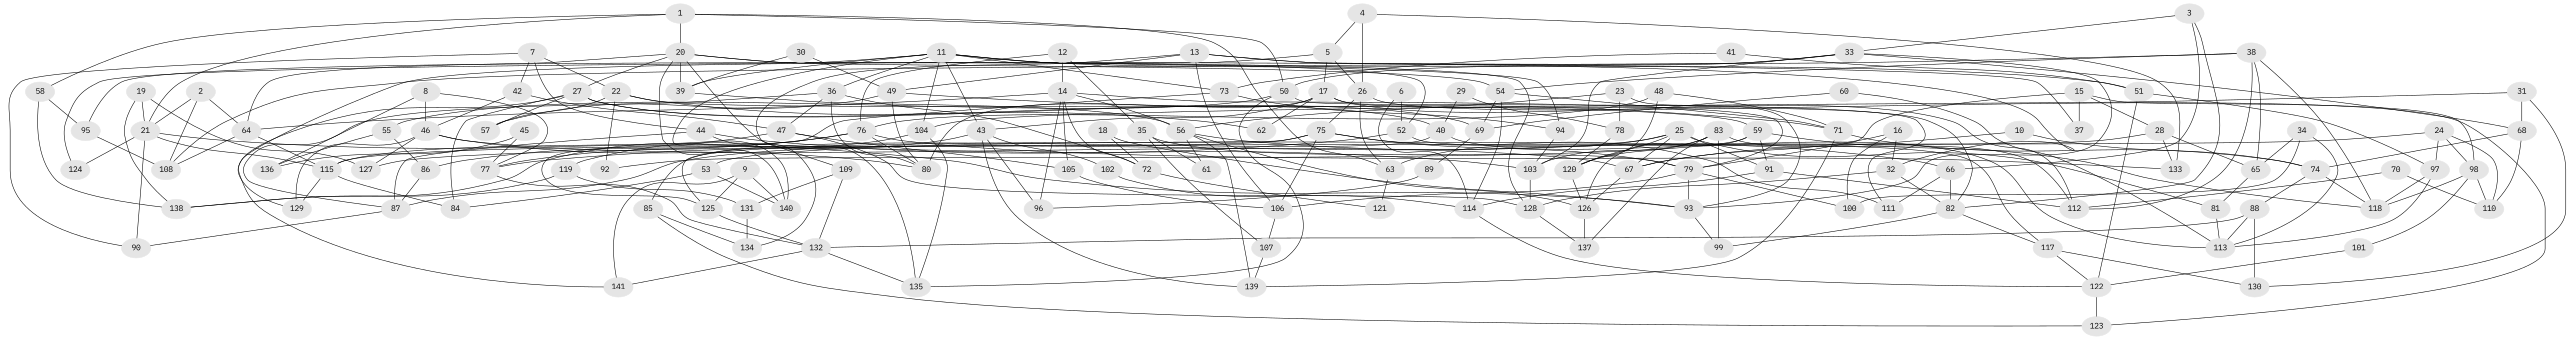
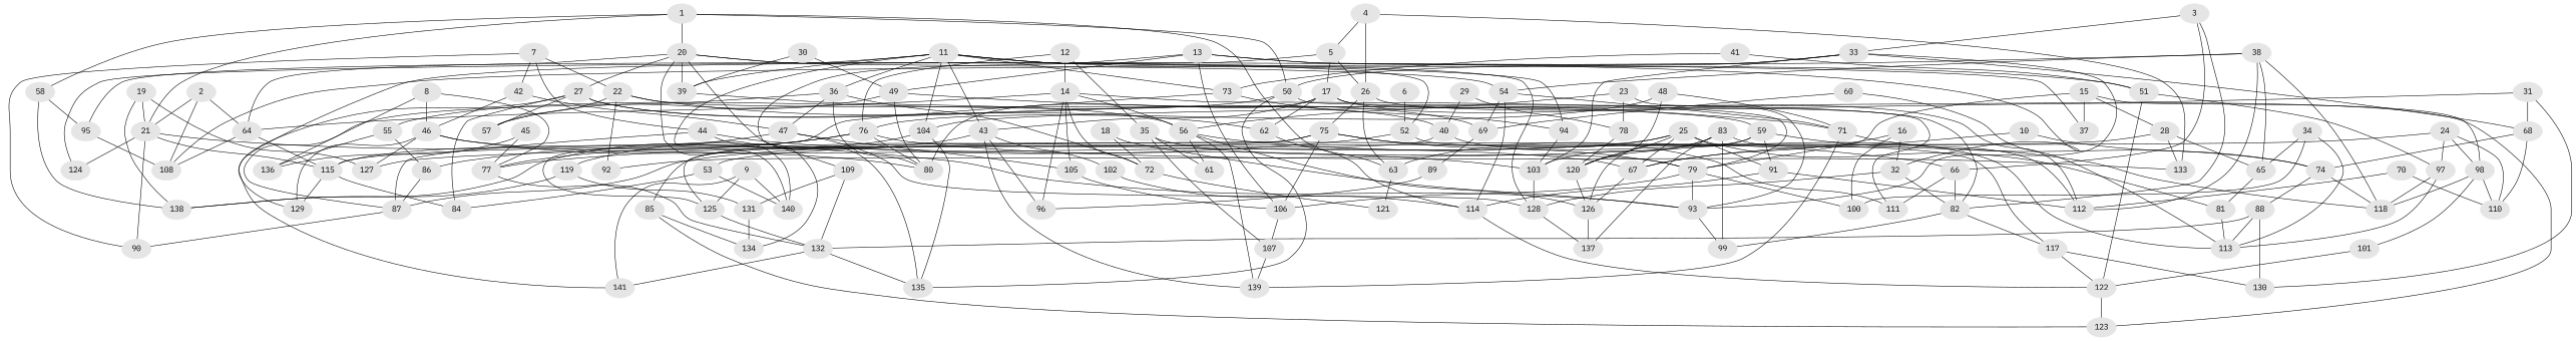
  graph {
    fontname="IBM Plex Mono"
    node [color=gray90 fontname="IBM Plex Mono" style=filled]
    edge [fontname="IBM Plex Mono"]
    1
    20
    21
    50
    58
    63
    64
    52
    140
    39
    27
    54
    135
    90
    124
    93
    115
    55
    111
    95
    138
    121
    2
    108
    3
    33
    66
    82
    68
    103
    129
    117
    99
    4
    5
    26
    133
    17
    75
    123
    43
    62
    80
    112
    6
    114
    77
    122
    7
    22
    42
    44
    57
    59
    92
    46
    47
    87
    134
    8
    136
    67
    127
    132
    9
    125
    141
    10
    74
    126
    118
    88
    11
    36
    51
    73
    94
    104
    128
    72
    56
    96
    102
    119
    139
    97
    137
    12
    14
    35
    76
    79
    105
    61
    107
    86
    13
    32
    37
    49
    106
    109
    71
    131
    100
    15
    28
    98
    53
    65
    110
    101
    16
    18
    19
    40
    69
    84
    91
    23
    78
    120
    24
    113
    25
    81
    85
    89
    29
    30
    31
    130
    34
    38
    41
    45
    48
    60
    70
    83
    1 -- 20
    1 -- 21
    1 -- 50
    1 -- 58
    1 -- 63
    20 -- 64
    20 -- 52
    20 -- 140
    20 -- 39
    20 -- 27
    20 -- 54
    20 -- 135
    21 -- 90
    21 -- 124
    21 -- 93
    21 -- 115
    50 -- 135
    50 -- 55
    50 -- 111
    58 -- 95
    58 -- 138
    63 -- 121
    64 -- 115
    64 -- 108
    52 -- 117
    52 -- 77
    39 -- 56
    27 -- 57
    27 -- 141
    27 -- 40
    27 -- 69
    27 -- 84
    54 -- 114
    54 -- 71
    54 -- 69
    93 -- 99
    115 -- 129
    115 -- 84
    55 -- 136
    55 -- 86
    95 -- 108
    2 -- 21
    2 -- 64
    2 -- 108
    3 -- 33
    3 -- 66
    3 -- 82
    33 -- 50
    33 -- 93
    33 -- 68
    33 -- 103
    33 -- 129
    66 -- 111
    66 -- 82
    82 -- 117
    82 -- 99
    68 -- 74
    68 -- 110
    103 -- 128
    117 -- 122
    117 -- 130
    4 -- 5
    4 -- 26
    4 -- 133
    5 -- 95
    5 -- 26
    5 -- 17
    26 -- 63
    26 -- 75
    26 -- 123
    17 -- 82
    17 -- 43
    17 -- 62
    17 -- 80
    17 -- 112
    75 -- 115
    75 -- 111
    75 -- 125
    75 -- 79
    75 -- 106
    43 -- 96
    43 -- 102
    43 -- 119
    43 -- 139
    6 -- 52
-   6 -- 114
+   62 -- 114
    114 -- 122
    77 -- 132
    122 -- 123
    7 -- 90
    7 -- 22
    7 -- 42
    7 -- 44
    22 -- 62
    22 -- 57
    22 -- 59
    22 -- 92
    42 -- 46
    42 -- 47
    44 -- 103
    44 -- 87
    44 -- 134
    59 -- 92
    59 -- 126
    59 -- 118
    59 -- 91
    46 -- 129
    46 -- 80
    46 -- 67
    46 -- 127
    47 -- 115
    47 -- 128
    47 -- 105
    87 -- 90
    8 -- 77
    8 -- 46
    8 -- 136
    67 -- 126
    132 -- 135
    132 -- 141
    9 -- 140
    9 -- 125
    9 -- 141
    125 -- 132
    10 -- 67
    10 -- 74
    74 -- 118
    74 -- 88
    126 -- 137
    88 -- 132
    88 -- 113
    88 -- 130
    11 -- 140
    11 -- 39
    11 -- 124
    11 -- 43
    11 -- 36
    11 -- 51
    11 -- 73
    11 -- 94
    11 -- 104
    11 -- 128
    36 -- 80
    36 -- 47
    36 -- 87
    36 -- 72
    51 -- 122
    51 -- 97
    73 -- 125
    73 -- 94
    94 -- 103
    104 -- 135
    104 -- 138
    128 -- 137
    72 -- 121
    56 -- 66
    56 -- 126
    56 -- 139
    56 -- 61
    102 -- 114
    119 -- 138
    119 -- 131
    97 -- 118
    97 -- 113
    12 -- 14
    12 -- 35
    12 -- 76
    14 -- 64
    14 -- 72
    14 -- 56
    14 -- 96
    14 -- 79
    14 -- 105
    35 -- 79
    35 -- 61
    35 -- 107
    76 -- 133
    76 -- 80
    76 -- 77
    76 -- 86
    79 -- 93
    79 -- 106
    79 -- 100
    105 -- 106
    107 -- 139
    86 -- 87
    13 -- 32
    13 -- 37
    13 -- 49
    13 -- 106
    13 -- 109
    32 -- 82
    32 -- 128
    49 -- 80
    49 -- 57
    49 -- 71
    106 -- 107
    109 -- 132
    109 -- 131
    71 -- 74
    71 -- 139
    131 -- 134
    15 -- 79
    15 -- 37
    15 -- 28
    15 -- 98
    28 -- 133
    28 -- 53
    28 -- 65
    98 -- 118
    98 -- 110
    98 -- 101
    53 -- 140
    53 -- 84
    65 -- 81
    101 -- 122
    16 -- 67
    16 -- 32
    16 -- 100
    18 -- 93
    18 -- 72
    19 -- 21
    19 -- 138
    19 -- 127
    40 -- 113
    40 -- 85
    69 -- 89
    91 -- 112
    91 -- 114
    23 -- 93
    23 -- 56
    23 -- 78
    78 -- 120
    120 -- 126
    24 -- 127
    24 -- 97
    24 -- 98
    24 -- 110
    25 -- 63
    25 -- 87
    25 -- 67
    25 -- 91
    25 -- 120
    25 -- 81
    81 -- 113
    85 -- 123
    85 -- 134
    89 -- 96
    29 -- 40
    29 -- 78
    30 -- 39
    30 -- 49
    31 -- 68
    31 -- 104
    31 -- 130
    34 -- 100
    34 -- 65
    34 -- 113
    38 -- 54
    38 -- 108
    38 -- 112
    38 -- 118
    38 -- 65
    41 -- 51
    41 -- 73
    45 -- 77
    45 -- 136
    48 -- 76
    48 -- 71
    48 -- 120
    60 -- 69
    60 -- 113
    70 -- 112
    70 -- 110
    83 -- 103
    83 -- 99
    83 -- 112
    83 -- 137
    83 -- 120
  }
